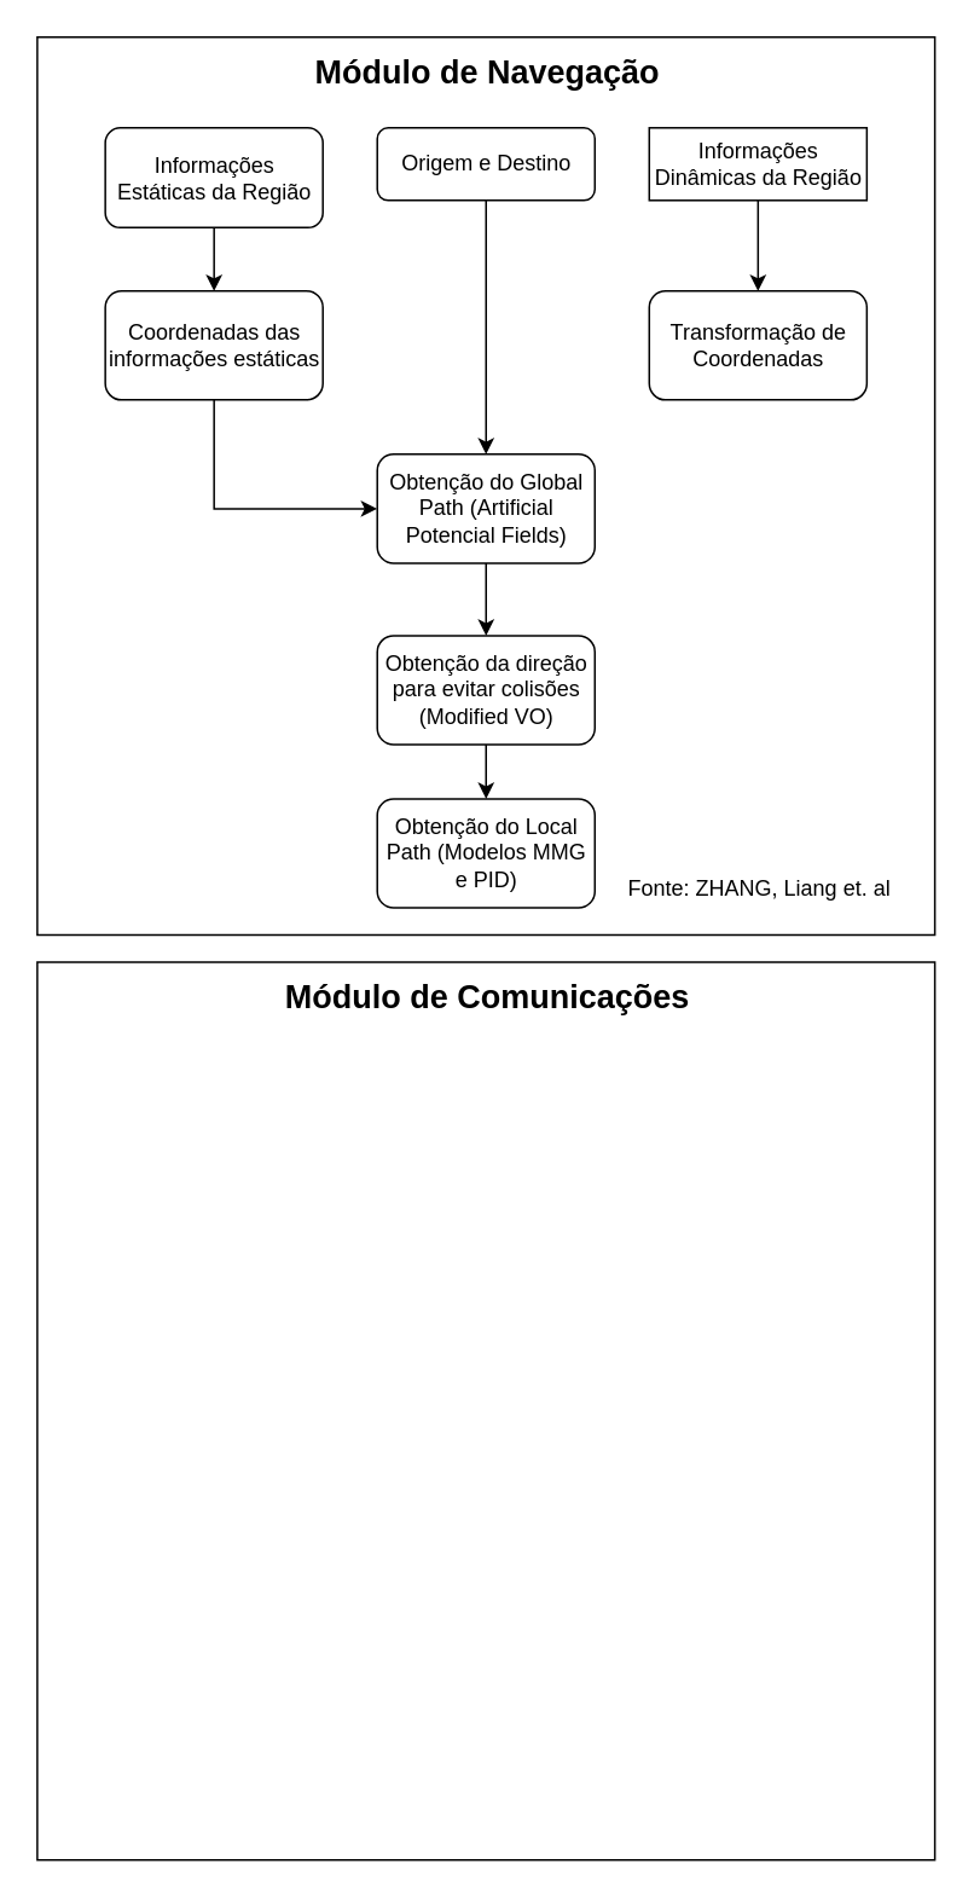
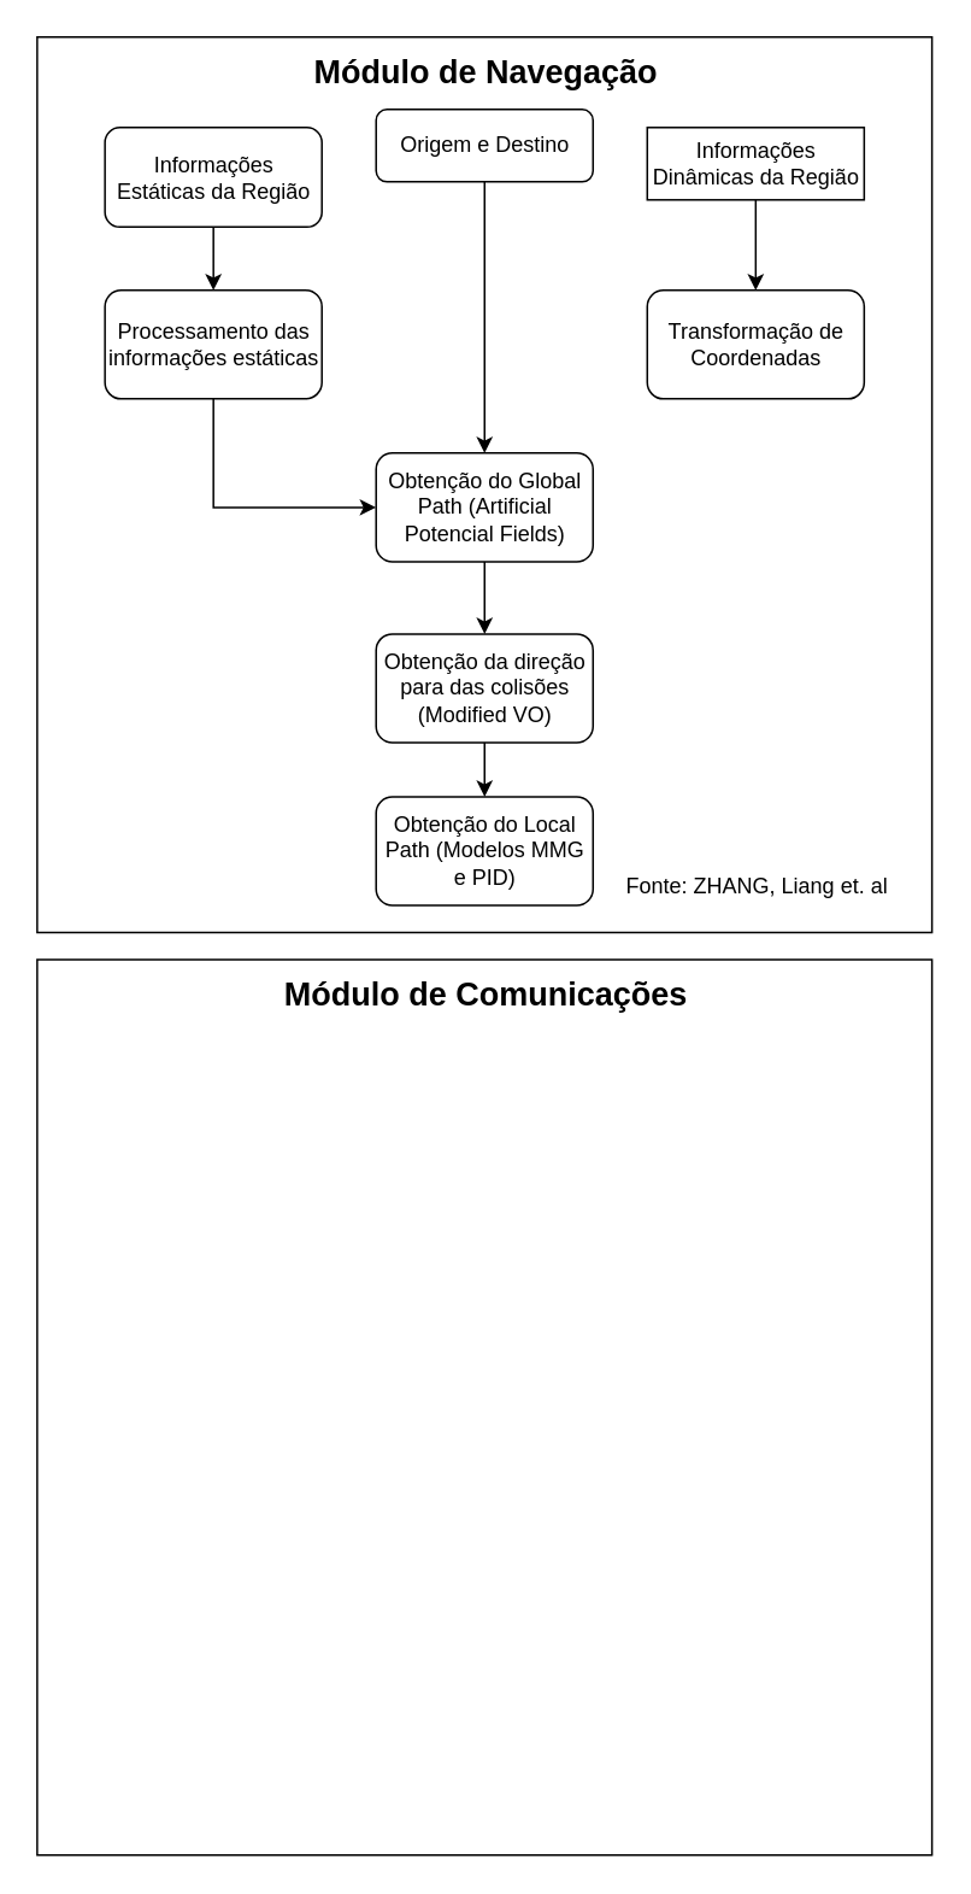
  <mxCell id="0" />
  <mxCell id="1" parent="0" />
  <mxCell id="2" value="" style="whiteSpace=wrap;html=1;aspect=fixed;" vertex="1" parent="1"><mxGeometry x="20" y="20" width="495" height="495" as="geometry" /></mxCell>
  <mxCell id="3" value="" style="edgeStyle=orthogonalEdgeStyle;rounded=0;orthogonalLoop=1;jettySize=auto;html=1;" edge="1" parent="1" source="4" target="10"><mxGeometry relative="1" as="geometry" /></mxCell>
  <mxCell id="4" value="Informações Estáticas da Região" style="rounded=1;whiteSpace=wrap;html=1;fontSize=12;glass=0;strokeWidth=1;shadow=0;" parent="1" vertex="1"><mxGeometry x="57.5" y="70" width="120" height="55" as="geometry" /></mxCell>
  <mxCell id="5" value="" style="edgeStyle=orthogonalEdgeStyle;rounded=0;orthogonalLoop=1;jettySize=auto;html=1;" edge="1" parent="1" source="6"><mxGeometry relative="1" as="geometry"><mxPoint x="267.5" y="250" as="targetPoint" /></mxGeometry></mxCell>
- <mxCell id="6" value="Origem e Destino" style="rounded=1;whiteSpace=wrap;html=1;" vertex="1" parent="1"><mxGeometry x="207.5" y="70" width="120" height="40" as="geometry" /></mxCell>
+ <mxCell id="6" value="Origem e Destino" style="rounded=1;whiteSpace=wrap;html=1;" vertex="1" parent="1"><mxGeometry x="207.5" y="60" width="120" height="40" as="geometry" /></mxCell>
  <mxCell id="7" value="" style="edgeStyle=orthogonalEdgeStyle;rounded=0;orthogonalLoop=1;jettySize=auto;html=1;" edge="1" parent="1" source="8" target="11"><mxGeometry relative="1" as="geometry" /></mxCell>
  <mxCell id="8" value="Informações Dinâmicas da Região" style="whiteSpace=wrap;html=1;rounded=0;" vertex="1" parent="1"><mxGeometry x="357.5" y="70" width="120" height="40" as="geometry" /></mxCell>
  <mxCell id="9" value="" style="edgeStyle=orthogonalEdgeStyle;rounded=0;orthogonalLoop=1;jettySize=auto;html=1;" edge="1" parent="1" source="10" target="13"><mxGeometry relative="1" as="geometry"><Array as="points"><mxPoint x="117.5" y="280" /></Array></mxGeometry></mxCell>
- <mxCell id="10" value="Coordenadas das informações estáticas" style="rounded=1;whiteSpace=wrap;html=1;" vertex="1" parent="1"><mxGeometry x="57.5" y="160" width="120" height="60" as="geometry" /></mxCell>
+ <mxCell id="10" value="Processamento das informações estáticas" style="rounded=1;whiteSpace=wrap;html=1;" vertex="1" parent="1"><mxGeometry x="57.5" y="160" width="120" height="60" as="geometry" /></mxCell>
  <mxCell id="11" value="Transformação de Coordenadas" style="whiteSpace=wrap;html=1;rounded=1;" vertex="1" parent="1"><mxGeometry x="357.5" y="160" width="120" height="60" as="geometry" /></mxCell>
  <mxCell id="12" value="" style="edgeStyle=orthogonalEdgeStyle;rounded=0;orthogonalLoop=1;jettySize=auto;html=1;" edge="1" parent="1" source="13" target="15"><mxGeometry relative="1" as="geometry" /></mxCell>
  <mxCell id="13" value="Obtenção do Global Path (Artificial Potencial Fields)" style="whiteSpace=wrap;html=1;rounded=1;" vertex="1" parent="1"><mxGeometry x="207.5" y="250" width="120" height="60" as="geometry" /></mxCell>
  <mxCell id="14" value="" style="edgeStyle=orthogonalEdgeStyle;rounded=0;orthogonalLoop=1;jettySize=auto;html=1;" edge="1" parent="1" source="15" target="16"><mxGeometry relative="1" as="geometry" /></mxCell>
- <mxCell id="15" value="Obtenção da direção para evitar colisões (Modified VO)" style="rounded=1;whiteSpace=wrap;html=1;" vertex="1" parent="1"><mxGeometry x="207.5" y="350" width="120" height="60" as="geometry" /></mxCell>
+ <mxCell id="15" value="Obtenção da direção para das colisões (Modified VO)" style="rounded=1;whiteSpace=wrap;html=1;" vertex="1" parent="1"><mxGeometry x="207.5" y="350" width="120" height="60" as="geometry" /></mxCell>
  <mxCell id="16" value="Obtenção do Local Path (Modelos MMG e PID)" style="whiteSpace=wrap;html=1;rounded=1;" vertex="1" parent="1"><mxGeometry x="207.5" y="440" width="120" height="60" as="geometry" /></mxCell>
  <mxCell id="17" value="&lt;font style=&quot;font-size: 18px&quot;&gt;&lt;b&gt;&lt;font style=&quot;font-size: 18px&quot; face=&quot;Helvetica&quot;&gt;Módulo de Navegação&lt;br&gt;&lt;/font&gt;&lt;/b&gt;&lt;/font&gt;" style="text;html=1;align=center;verticalAlign=middle;resizable=0;points=[];autosize=1;strokeColor=none;fillColor=none;" vertex="1" parent="1"><mxGeometry x="162.5" y="30" width="210" height="20" as="geometry" /></mxCell>
  <mxCell id="18" value="" style="whiteSpace=wrap;html=1;aspect=fixed;" vertex="1" parent="1"><mxGeometry x="20" y="530" width="495" height="495" as="geometry" /></mxCell>
  <mxCell id="19" value="&lt;font style=&quot;font-size: 18px&quot;&gt;&lt;b&gt;&lt;font style=&quot;font-size: 18px&quot; face=&quot;Helvetica&quot;&gt;Módulo de Comunicações&lt;br&gt;&lt;/font&gt;&lt;/b&gt;&lt;/font&gt;" style="text;html=1;align=center;verticalAlign=middle;resizable=0;points=[];autosize=1;strokeColor=none;fillColor=none;" vertex="1" parent="1"><mxGeometry x="147.5" y="540" width="240" height="20" as="geometry" /></mxCell>
  <mxCell id="20" value="Fonte: ZHANG, Liang et. al" style="text;html=1;align=center;verticalAlign=middle;resizable=0;points=[];autosize=1;strokeColor=none;fillColor=none;fontSize=12;fontFamily=Helvetica;" vertex="1" parent="1"><mxGeometry x="337.5" y="480" width="160" height="20" as="geometry" /></mxCell>
